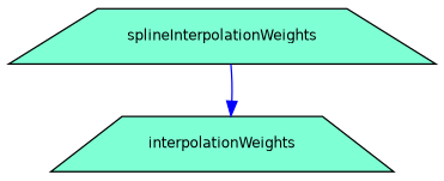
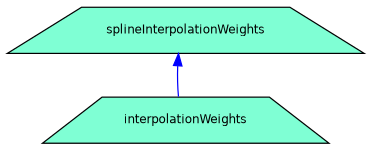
  digraph {
    node [color=black fillcolor=aquamarine fontname=Helvetica fontsize=10 shape=trapezium style=filled]
    n1 [fontcolor=black height=0.2 label=splineInterpolationWeights width=0.4]
    n2 [height=0.2 label=interpolationWeights width=0.4]
-   n2 -> n1 [color=blue dir=back fontname=Helvetica fontsize=10 labelfontname=Helvetica labelfontsize=10 style=solid]
+   n1 -> n2 [color=blue dir=back fontname=Helvetica fontsize=10 labelfontname=Helvetica labelfontsize=10 style=solid]
  }
